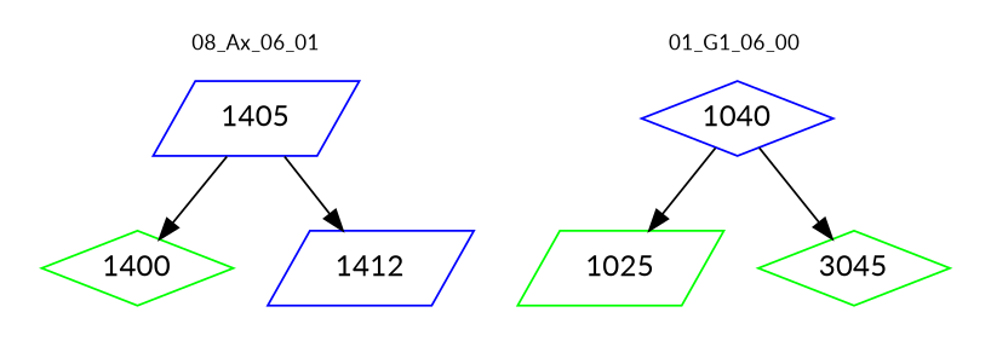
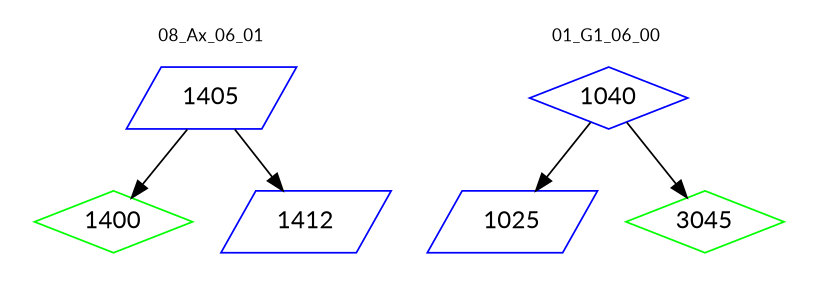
  digraph {
    fontname=Lato
    node [color=blue fontname=Lato shape=parallelogram]
    edge [color=black fontname=Lato]
    n1 [label=1405]
    n2 [color=green label=1400 shape=diamond]
    n3 [label=1412]
    n4 [label=1040 shape=diamond]
-   n5 [color=green label=1025]
+   n5 [label=1025]
    n6 [color=green label=3045 shape=diamond]
    subgraph cluster_1 {
      color=white
      fontsize=10
      label="08_Ax_06_01"
      n1
      n2
      n3
    }
    subgraph cluster_2 {
      color=white
      fontsize=10
      label="01_G1_06_00"
      n4
      n5
      n6
    }
    n1 -> n2
    n1 -> n3
    n4 -> n5
    n4 -> n6
  }
